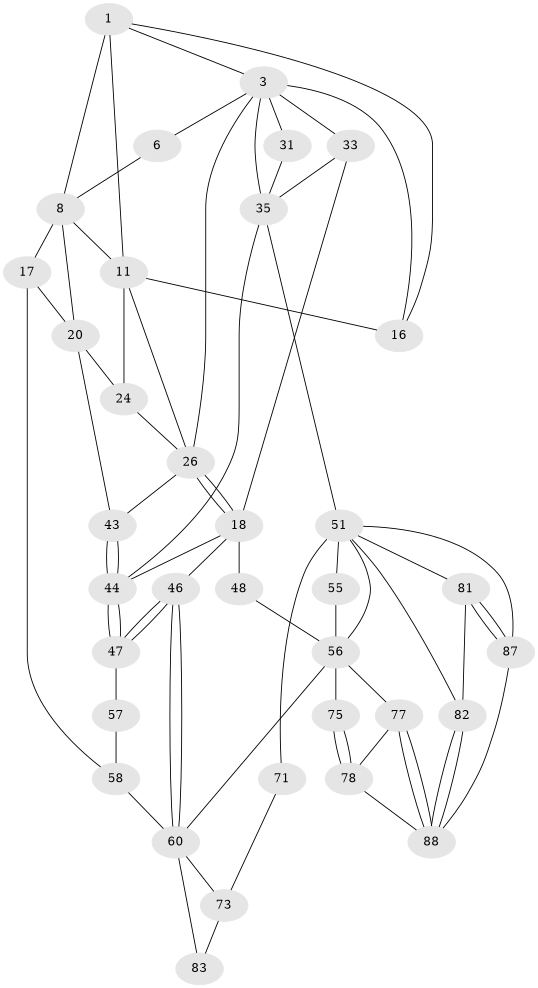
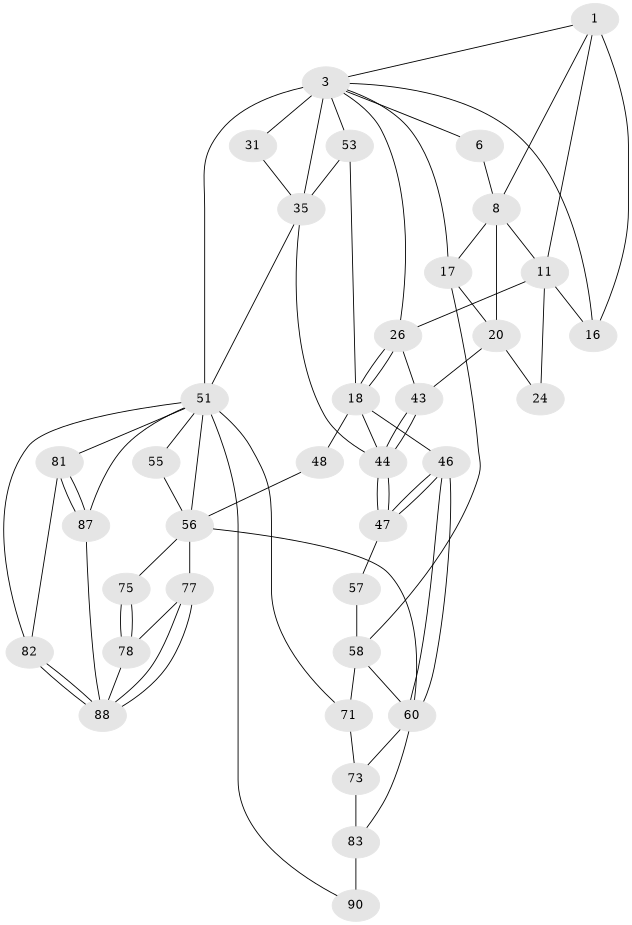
  graph {
    node [color=gray90 style=filled]
    1 [super="+7+2"]
    3 [super="+4+13"]
    8 [super="+9+19"]
    11 [super="+12"]
    16
    6
    17 [super="+18"]
    26 [super="+27"]
    31
-   33 [super="+34"]
+   33 [super="+34" label=53]
    35 [super="+42+36"]
    51 [super="+52+63"]
    20 [super="+21"]
    24
    58 [super="+59+65"]
    43
    n17 [label=18 super="+39+41"]
    44
    56 [super="+66"]
    55
    71 [super="+72+80"]
    81
    82
    87
+   90
    60 [super="+61"]
    48 [super="+49"]
    46
    47
    57
    73
    83 [super="+86+84"]
    75
    77
    88 [super="+89"]
    78 [super="+85"]
    1 -- 3
    1 -- 8
    1 -- 11 [weight=2]
    1 -- 16
    3 -- 16
    3 -- 6
+   3 -- 17
    3 -- 26
    3 -- 31 [weight=2]
    3 -- 33 [weight=2]
    3 -- 35 [weight=2]
+   3 -- 51 [weight=3]
    8 -- 11
    8 -- 17
    8 -- 20
    11 -- 16
    11 -- 26
    11 -- 24
    6 -- 8
    17 -- 20
    17 -- 58
    26 -- 43
    26 -- n17 [weight=2]
    26 -- n17
    31 -- 35
    33 -- 35
    33 -- n17
    35 -- 51
    35 -- 44
    51 -- 56
    51 -- 55 [weight=2]
    51 -- 71
    51 -- 81
    51 -- 82
    51 -- 87
+   51 -- 90
    20 -- 24
    20 -- 43
-   24 -- 26
+   58 -- 71 [weight=2]
    58 -- 60
    43 -- 44
    43 -- 44
    n17 -- 44
    n17 -- 48 [weight=2]
    n17 -- 46
    44 -- 47
    44 -- 47
    56 -- 60
    56 -- 75
    56 -- 77
    55 -- 56
    71 -- 73
    81 -- 82
    81 -- 87
    81 -- 87
    82 -- 88
    82 -- 88
    87 -- 88
    60 -- 73
    60 -- 83
    48 -- 56
    46 -- 60
    46 -- 60
    46 -- 47
    46 -- 47
    47 -- 57
    57 -- 58
    73 -- 83
+   83 -- 90 [weight=2]
    75 -- 78
    75 -- 78
    77 -- 88
    77 -- 88
    77 -- 78
    78 -- 88
  }
